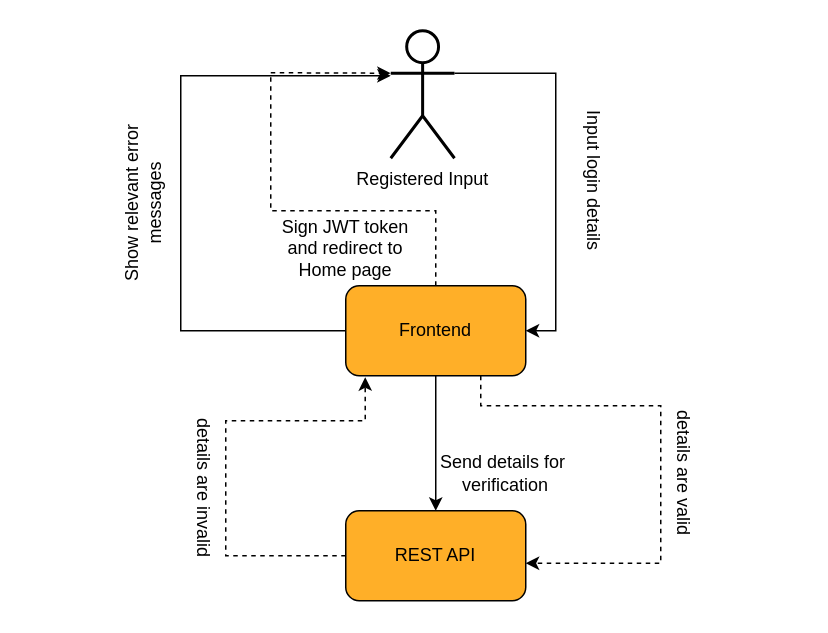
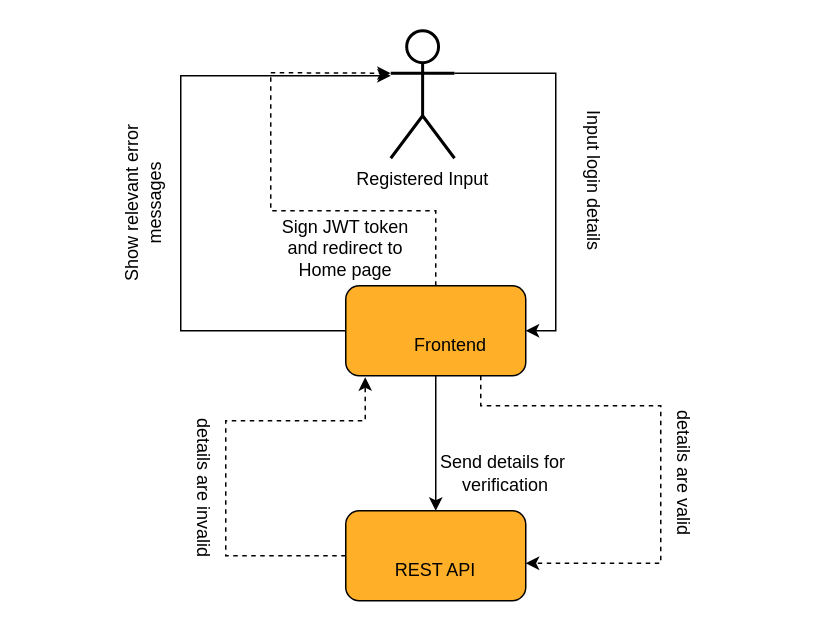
  <mxCell id="0" />
  <mxCell id="1" parent="0" />
  <mxCell id="2" value="" style="group;fontSize=12;" parent="1" vertex="1" connectable="0"><mxGeometry x="230" y="190" width="120" height="60" as="geometry" /></mxCell>
  <mxCell id="3" value="" style="rounded=1;whiteSpace=wrap;html=1;fillColor=#FFAF28;fontSize=12;" parent="2" vertex="1"><mxGeometry width="120" height="60" as="geometry" /></mxCell>
- <mxCell id="4" value="&lt;font style=&quot;font-size: 12px;&quot;&gt;Frontend&lt;/font&gt;" style="text;html=1;strokeColor=none;fillColor=none;align=center;verticalAlign=middle;whiteSpace=wrap;rounded=0;fontSize=12;" parent="2" vertex="1"><mxGeometry x="30" y="15" width="60" height="30" as="geometry" /></mxCell>
+ <mxCell id="4" value="&lt;font style=&quot;font-size: 12px;&quot;&gt;Frontend&lt;/font&gt;" style="text;html=1;strokeColor=none;fillColor=none;align=center;verticalAlign=middle;whiteSpace=wrap;rounded=0;fontSize=12;" parent="2" vertex="1"><mxGeometry x="40" y="25" width="60" height="30" as="geometry" /></mxCell>
  <mxCell id="5" value="" style="group;fontSize=12;" parent="1" vertex="1" connectable="0"><mxGeometry x="230" y="340" width="120" height="60" as="geometry" /></mxCell>
  <mxCell id="6" value="" style="rounded=1;whiteSpace=wrap;html=1;fillColor=#FFAF28;fontSize=12;" parent="5" vertex="1"><mxGeometry width="120" height="60" as="geometry" /></mxCell>
- <mxCell id="7" value="&lt;font style=&quot;font-size: 12px;&quot;&gt;REST API&lt;/font&gt;" style="text;html=1;strokeColor=none;fillColor=none;align=center;verticalAlign=middle;whiteSpace=wrap;rounded=0;fontSize=12;" parent="5" vertex="1"><mxGeometry x="30" y="15" width="60" height="30" as="geometry" /></mxCell>
+ <mxCell id="7" value="&lt;font style=&quot;font-size: 12px;&quot;&gt;REST API&lt;/font&gt;" style="text;html=1;strokeColor=none;fillColor=none;align=center;verticalAlign=middle;whiteSpace=wrap;rounded=0;fontSize=12;" parent="5" vertex="1"><mxGeometry x="30" y="25" width="60" height="30" as="geometry" /></mxCell>
  <mxCell id="8" style="edgeStyle=orthogonalEdgeStyle;rounded=0;orthogonalLoop=1;jettySize=auto;html=1;exitX=1;exitY=0.333;exitDx=0;exitDy=0;exitPerimeter=0;entryX=1;entryY=0.5;entryDx=0;entryDy=0;" edge="1" parent="1" source="9" target="3"><mxGeometry relative="1" as="geometry" /></mxCell>
  <mxCell id="9" value="Registered Input" style="shape=umlActor;verticalLabelPosition=bottom;verticalAlign=top;html=1;outlineConnect=0;rounded=1;strokeWidth=2;fontSize=12;" parent="1" vertex="1"><mxGeometry x="260" y="20" width="42.5" height="85" as="geometry" /></mxCell>
  <mxCell id="10" value="&lt;span style=&quot;background-color: rgb(255, 255, 255); font-size: 12px;&quot;&gt;Input login details&lt;/span&gt;" style="text;html=1;strokeColor=none;fillColor=none;align=center;verticalAlign=middle;whiteSpace=wrap;rounded=0;fontSize=12;rotation=90;" parent="1" vertex="1"><mxGeometry x="320" y="105" width="150" height="30" as="geometry" /></mxCell>
  <mxCell id="11" value="&lt;span style=&quot;background-color: rgb(255 , 255 , 255) ; font-size: 12px&quot;&gt;Send details for&lt;br&gt;&amp;nbsp;verification&lt;/span&gt;" style="text;html=1;strokeColor=none;fillColor=none;align=center;verticalAlign=middle;whiteSpace=wrap;rounded=0;fontSize=12;" parent="1" vertex="1"><mxGeometry x="260" y="300" width="150" height="30" as="geometry" /></mxCell>
  <mxCell id="12" value="&lt;span style=&quot;background-color: rgb(255, 255, 255); font-size: 12px;&quot;&gt;details are valid&lt;/span&gt;" style="text;html=1;strokeColor=none;fillColor=none;align=center;verticalAlign=middle;whiteSpace=wrap;rounded=0;fontSize=12;rotation=90;" parent="1" vertex="1"><mxGeometry x="380" y="300" width="150" height="30" as="geometry" /></mxCell>
  <mxCell id="13" value="&lt;span style=&quot;background-color: rgb(255, 255, 255); font-size: 12px;&quot;&gt;details are invalid&lt;/span&gt;" style="text;html=1;strokeColor=none;fillColor=none;align=center;verticalAlign=middle;whiteSpace=wrap;rounded=0;fontSize=12;rotation=90;" parent="1" vertex="1"><mxGeometry x="60" y="310" width="150" height="30" as="geometry" /></mxCell>
  <mxCell id="14" value="&lt;span style=&quot;background-color: rgb(255, 255, 255); font-size: 12px;&quot;&gt;Show relevant error messages&lt;/span&gt;" style="text;html=1;strokeColor=none;fillColor=none;align=center;verticalAlign=middle;whiteSpace=wrap;rounded=0;fontSize=12;rotation=-90;" parent="1" vertex="1"><mxGeometry x="20" y="120" width="150" height="30" as="geometry" /></mxCell>
  <mxCell id="15" value="" style="endArrow=classic;html=1;rounded=0;strokeWidth=1;jumpSize=6;dashed=1;fontSize=12;exitX=0.5;exitY=0;exitDx=0;exitDy=0;entryX=0;entryY=0.333;entryDx=0;entryDy=0;entryPerimeter=0;" parent="1" edge="1" target="9" source="3"><mxGeometry width="50" height="50" relative="1" as="geometry"><mxPoint x="230" y="219.5" as="sourcePoint" /><mxPoint x="160" y="130" as="targetPoint" /><Array as="points"><mxPoint x="290" y="140" /><mxPoint x="180" y="140" /><mxPoint x="180" y="48" /></Array></mxGeometry></mxCell>
  <mxCell id="16" value="&lt;span style=&quot;background-color: rgb(255, 255, 255); font-size: 12px;&quot;&gt;Sign JWT token and redirect to Home page&lt;/span&gt;" style="text;html=1;strokeColor=none;fillColor=none;align=center;verticalAlign=middle;whiteSpace=wrap;rounded=0;fontSize=12;rotation=0;" parent="1" vertex="1"><mxGeometry x="180" y="160" width="100" height="10" as="geometry" /></mxCell>
  <mxCell id="17" value="" style="edgeStyle=orthogonalEdgeStyle;rounded=0;orthogonalLoop=1;jettySize=auto;html=1;entryX=0.5;entryY=0;entryDx=0;entryDy=0;" edge="1" parent="1" source="3" target="6"><mxGeometry relative="1" as="geometry"><mxPoint x="290" y="350" as="targetPoint" /><Array as="points"><mxPoint x="290" y="330" /><mxPoint x="290" y="330" /></Array></mxGeometry></mxCell>
  <mxCell id="18" value="" style="endArrow=classic;html=1;rounded=0;strokeWidth=1;jumpSize=6;dashed=1;fontSize=12;exitX=0;exitY=0.5;exitDx=0;exitDy=0;entryX=0.108;entryY=1.017;entryDx=0;entryDy=0;entryPerimeter=0;" edge="1" parent="1" source="6" target="3"><mxGeometry width="50" height="50" relative="1" as="geometry"><mxPoint x="199.88" y="411.08" as="sourcePoint" /><mxPoint x="230" y="233.833" as="targetPoint" /><Array as="points"><mxPoint x="150" y="370" /><mxPoint x="150" y="280" /><mxPoint x="243" y="280" /></Array></mxGeometry></mxCell>
  <mxCell id="19" value="" style="endArrow=classic;html=1;rounded=0;strokeWidth=1;jumpSize=6;dashed=1;fontSize=12;entryX=1;entryY=0.583;entryDx=0;entryDy=0;entryPerimeter=0;exitX=0.75;exitY=1;exitDx=0;exitDy=0;" edge="1" parent="1" source="3" target="6"><mxGeometry width="50" height="50" relative="1" as="geometry"><mxPoint x="320" y="253" as="sourcePoint" /><mxPoint x="460" y="246.333" as="targetPoint" /><Array as="points"><mxPoint x="320" y="270" /><mxPoint x="440" y="270" /><mxPoint x="440" y="280" /><mxPoint x="440" y="375" /></Array></mxGeometry></mxCell>
  <mxCell id="20" style="edgeStyle=orthogonalEdgeStyle;rounded=0;orthogonalLoop=1;jettySize=auto;html=1;exitX=0;exitY=0.5;exitDx=0;exitDy=0;" edge="1" parent="1" source="3"><mxGeometry relative="1" as="geometry"><mxPoint x="260" y="50" as="targetPoint" /><Array as="points"><mxPoint x="120" y="220" /><mxPoint x="120" y="50" /></Array></mxGeometry></mxCell>
